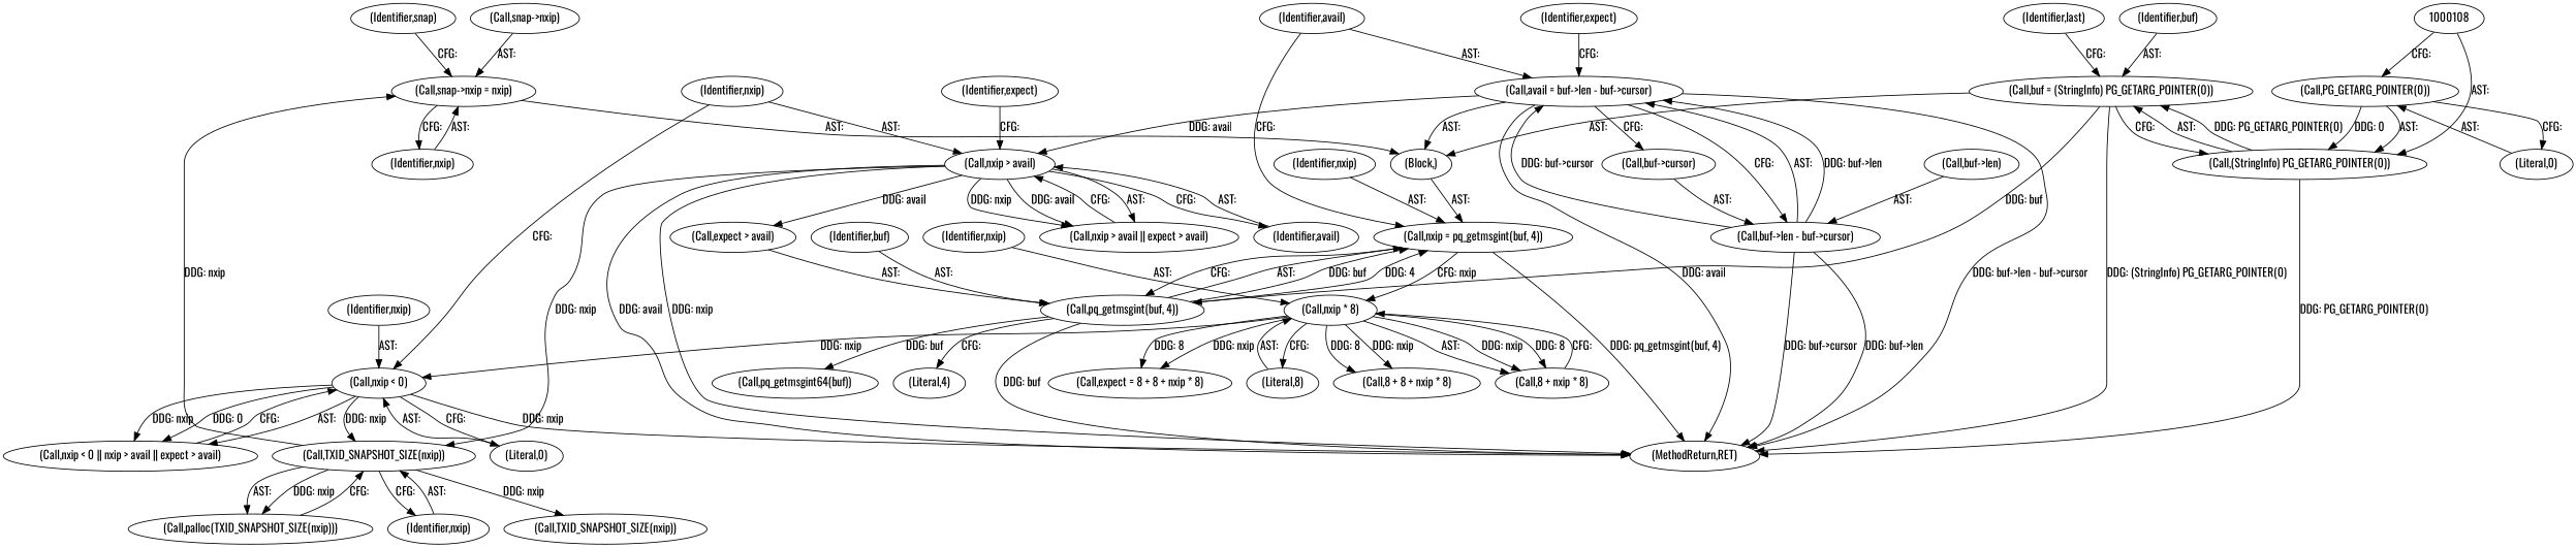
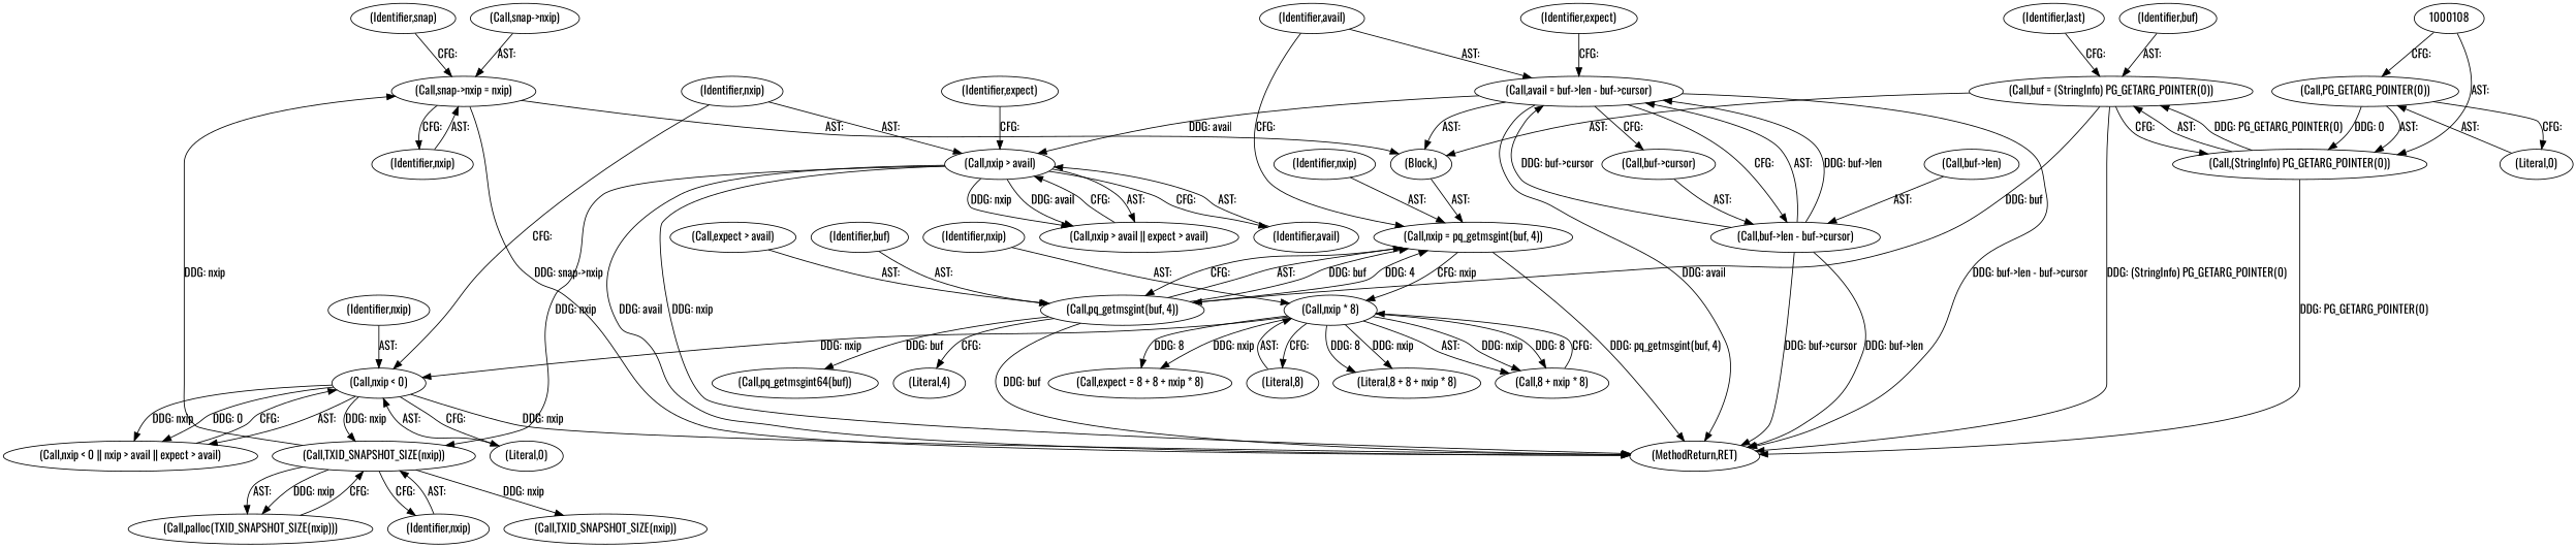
  digraph {
    fontname=Oswald
    node [fontname=Oswald]
    edge [fontname=Oswald]
    n1 [label="(Call,snap->nxip = nxip)"]
    n2 [label="(Block,)"]
    n3 [label="(Identifier,nxip)"]
    n4 [label="(MethodReturn,RET)"]
    n5 [label="(Call,nxip = pq_getmsgint(buf, 4))"]
    n6 [label="(Call,TXID_SNAPSHOT_SIZE(nxip))"]
    n7 [label="(Call,palloc(TXID_SNAPSHOT_SIZE(nxip)))"]
    n8 [label="(Identifier,nxip)"]
    n9 [label="(Call,TXID_SNAPSHOT_SIZE(nxip))"]
    n10 [label="(Call,nxip > avail)"]
    n11 [label="(Call,expect > avail)"]
    n12 [label="(Identifier,avail)"]
    n13 [label="(Call,nxip > avail || expect > avail)"]
    n14 [label="(Call,pq_getmsgint(buf, 4))"]
    n15 [label="(Call,nxip < 0)"]
    n16 [label="(Literal,0)"]
    n17 [label="(Call,nxip < 0 || nxip > avail || expect > avail)"]
    n18 [label="(Call,nxip * 8)"]
-   n19 [label="(Call,8 + 8 + nxip * 8)"]
+   n19 [label="(Literal,8 + 8 + nxip * 8)"]
    n20 [label="(Call,8 + nxip * 8)"]
    n21 [label="(Call,expect = 8 + 8 + nxip * 8)"]
    n22 [label="(Literal,8)"]
    n23 [label="(Call,pq_getmsgint64(buf))"]
    n24 [label="(Literal,4)"]
    n25 [label="(Call,buf = (StringInfo) PG_GETARG_POINTER(0))"]
    n26 [label="(Call,(StringInfo) PG_GETARG_POINTER(0))"]
    n27 [label="(Call,PG_GETARG_POINTER(0))"]
    n28 [label="(Literal,0)"]
    n29 [label="(Call,avail = buf->len - buf->cursor)"]
    n30 [label="(Call,buf->len - buf->cursor)"]
    n31 [label="(Call,buf->cursor)"]
    n32 [label="(Identifier,nxip)"]
    n33 [label="(Identifier,expect)"]
    n34 [label="(Identifier,buf)"]
    n35 [label="(Identifier,nxip)"]
    n36 [label="(Identifier,avail)"]
    n37 [label="(Call,snap->nxip)"]
    n38 [label="(Identifier,buf)"]
    n39 [label="(Identifier,expect)"]
    n40 [label="(Identifier,snap)"]
    n41 [label="(Identifier,nxip)"]
    n42 [label="(Identifier,last)"]
    n43 [label="(Call,buf->len)"]
    n44 [label="(Identifier,nxip)"]
    1000108
    n1 -> n2 [label="AST: "]
    n1 -> n3 [label="CFG: "]
+   n1 -> n4 [label="DDG: snap->nxip"]
    n2 -> n5 [label="AST: "]
    n3 -> n1 [label="AST: "]
    n5 -> n4 [label="DDG: pq_getmsgint(buf, 4)"]
    n5 -> n14 [label="CFG: "]
    n5 -> n18 [label="CFG: nxip"]
    n6 -> n1 [label="DDG: nxip"]
    n6 -> n7 [label="AST: "]
    n6 -> n7 [label="DDG: nxip"]
    n6 -> n8 [label="CFG: "]
    n6 -> n9 [label="DDG: nxip"]
    n7 -> n6 [label="CFG: "]
    n8 -> n6 [label="AST: "]
    n10 -> n4 [label="DDG: nxip"]
    n10 -> n4 [label="DDG: avail"]
    n10 -> n6 [label="DDG: nxip"]
-   n10 -> n11 [label="DDG: avail"]
    n10 -> n12 [label="CFG: "]
    n10 -> n13 [label="AST: "]
    n10 -> n13 [label="DDG: nxip"]
    n10 -> n13 [label="DDG: avail"]
    n11 -> n14 [label="AST: "]
    n12 -> n10 [label="AST: "]
    n13 -> n10 [label="CFG: "]
    n14 -> n4 [label="DDG: buf"]
    n14 -> n5 [label="AST: "]
    n14 -> n5 [label="DDG: buf"]
    n14 -> n5 [label="DDG: 4"]
    n14 -> n23 [label="DDG: buf"]
    n14 -> n24 [label="CFG: "]
    n15 -> n4 [label="DDG: nxip"]
    n15 -> n6 [label="DDG: nxip"]
    n15 -> n16 [label="CFG: "]
    n15 -> n17 [label="AST: "]
    n15 -> n17 [label="DDG: nxip"]
    n15 -> n17 [label="DDG: 0"]
    n16 -> n15 [label="AST: "]
    n17 -> n15 [label="CFG: "]
    n18 -> n15 [label="DDG: nxip"]
    n18 -> n19 [label="DDG: nxip"]
    n18 -> n19 [label="DDG: 8"]
    n18 -> n20 [label="AST: "]
    n18 -> n20 [label="DDG: nxip"]
    n18 -> n20 [label="DDG: 8"]
    n18 -> n21 [label="DDG: nxip"]
    n18 -> n21 [label="DDG: 8"]
    n18 -> n22 [label="CFG: "]
    n20 -> n18 [label="CFG: "]
    n22 -> n18 [label="AST: "]
    n25 -> n2 [label="AST: "]
    n25 -> n4 [label="DDG: (StringInfo) PG_GETARG_POINTER(0)"]
    n25 -> n14 [label="DDG: buf"]
    n25 -> n26 [label="CFG: "]
    n26 -> n4 [label="DDG: PG_GETARG_POINTER(0)"]
    n26 -> n25 [label="AST: "]
    n26 -> n25 [label="DDG: PG_GETARG_POINTER(0)"]
    n27 -> n26 [label="AST: "]
    n27 -> n26 [label="DDG: 0"]
    n27 -> n28 [label="CFG: "]
    n28 -> n27 [label="AST: "]
    n29 -> n2 [label="AST: "]
    n29 -> n4 [label="DDG: buf->len - buf->cursor"]
    n29 -> n4 [label="DDG: avail"]
    n29 -> n10 [label="DDG: avail"]
    n29 -> n30 [label="CFG: "]
    n29 -> n31 [label="CFG: "]
    n30 -> n4 [label="DDG: buf->len"]
    n30 -> n4 [label="DDG: buf->cursor"]
    n30 -> n29 [label="AST: "]
    n30 -> n29 [label="DDG: buf->len"]
    n30 -> n29 [label="DDG: buf->cursor"]
    n31 -> n30 [label="AST: "]
    n32 -> n5 [label="AST: "]
    n33 -> n10 [label="CFG: "]
    n34 -> n25 [label="AST: "]
    n35 -> n10 [label="AST: "]
    n35 -> n15 [label="CFG: "]
    n36 -> n5 [label="CFG: "]
    n36 -> n29 [label="AST: "]
    n37 -> n1 [label="AST: "]
    n38 -> n14 [label="AST: "]
    n39 -> n29 [label="CFG: "]
    n40 -> n1 [label="CFG: "]
    n41 -> n15 [label="AST: "]
    n42 -> n25 [label="CFG: "]
    n43 -> n30 [label="AST: "]
    n44 -> n18 [label="AST: "]
    1000108 -> n26 [label="AST: "]
    1000108 -> n27 [label="CFG: "]
  }
